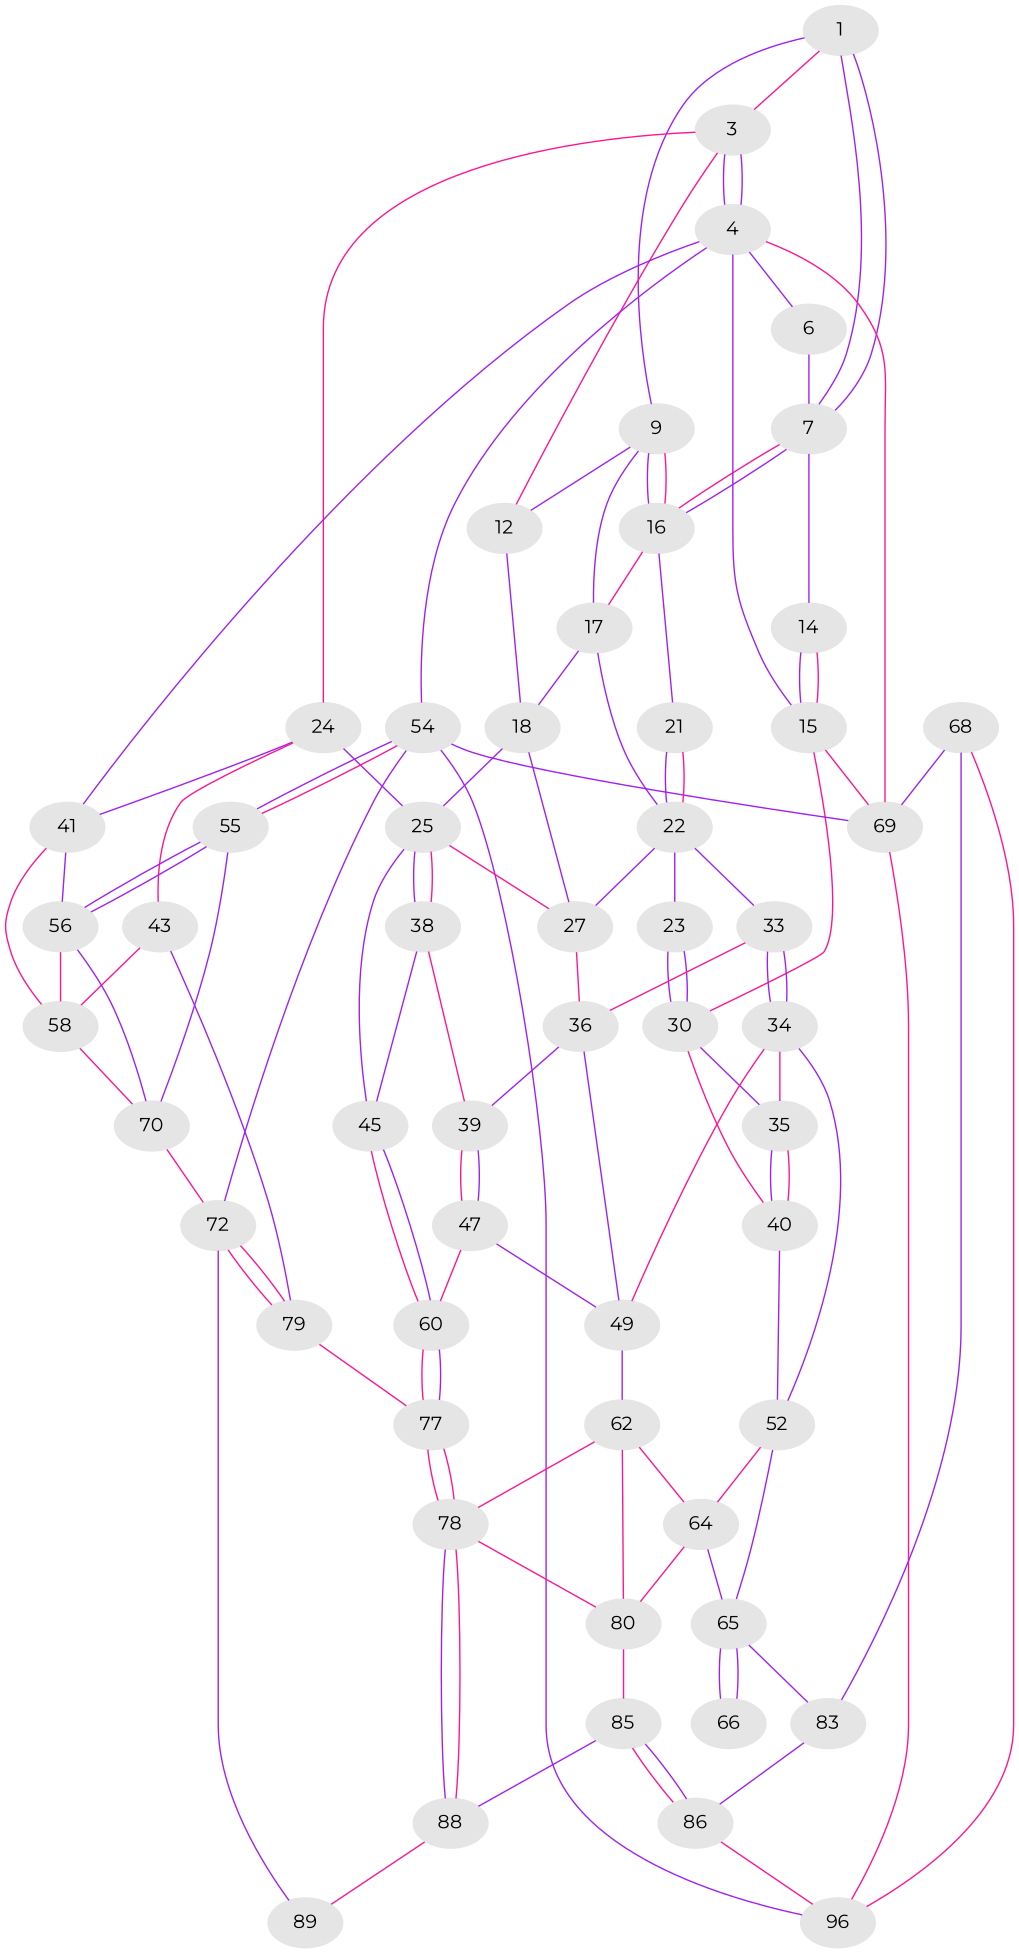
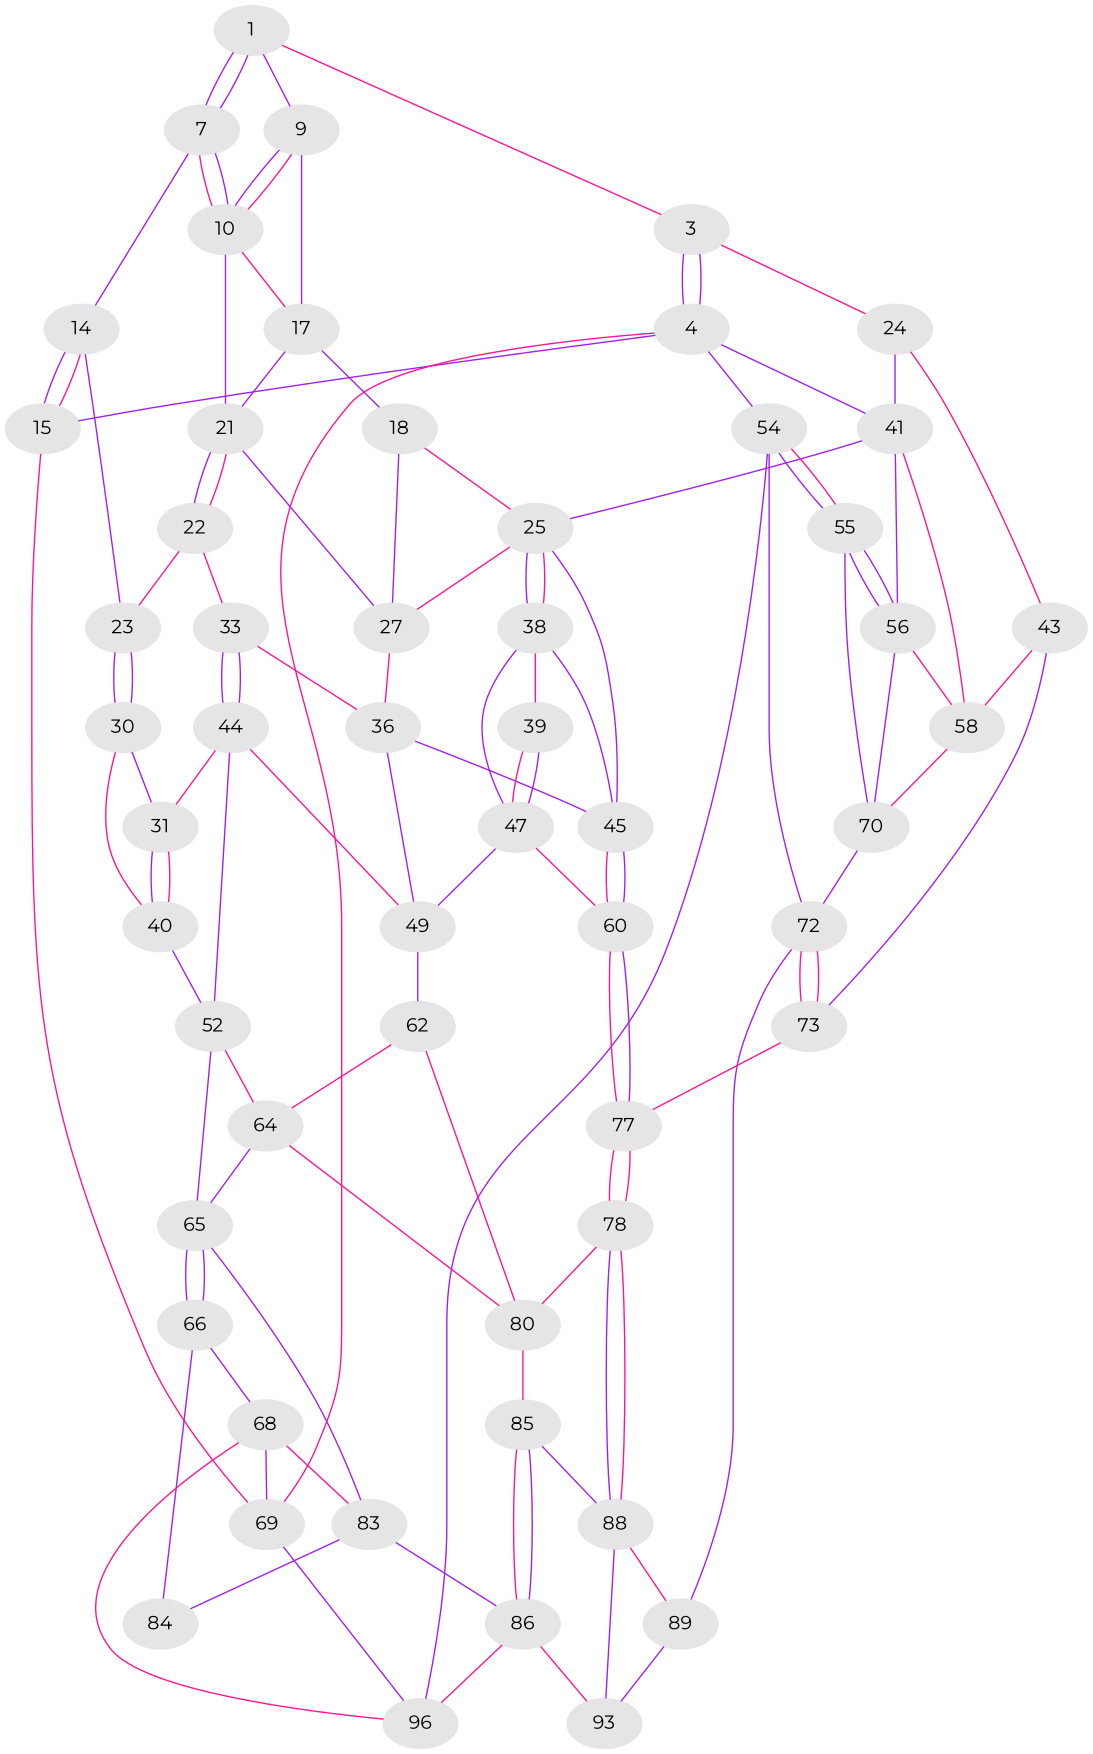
  graph {
    fontname=Montserrat
    node [color=gray90 fontname=Montserrat style=filled]
    edge [color=purple fontname=Montserrat]
    1 [super="+2"]
    3 [super="+11"]
    7 [super="+8"]
    9 [super="+13"]
    4 [super="+5"]
-   12
    24 [super="+42"]
-   10 [super="+16" label=16]
+   10 [super="+16"]
    14
    17 [super="+20"]
-   6
    15 [super="+32"]
    41 [super="+57"]
    54 [super="+95"]
    69 [super="+74"]
    18 [super="+19"]
    25 [super="+26"]
    43 [super="+44"]
    30 [super="+31"]
    56 [super="+61"]
    58 [super="+59"]
    55
    72 [super="+90"]
    96 [super="+98"]
    21
    23
    22 [super="+28"]
    27 [super="+29"]
-   35
+   35 [label=31]
    40 [super="+53"]
    38 [super="+46"]
    45
    36 [super="+37"]
    33
-   34 [super="+51"]
-   73 [super="+82" label=79]
+   34 [super="+51" label=44]
+   73 [super="+82"]
    39
    47 [super="+48"]
    49 [super="+50"]
    52
    62 [super="+63"]
    65 [super="+76"]
    64 [super="+75"]
    60
    66 [super="+67"]
    83 [super="+87"]
    70 [super="+71"]
    77
    78 [super="+79"]
    80 [super="+81"]
    89 [super="+91"]
    88 [super="+92"]
    85
    68 [super="+97"]
+   84
    86 [super="+94"]
+   93
    1 -- 3 [color=deeppink]
    1 -- 7
    1 -- 7
    1 -- 9
    3 -- 4
    3 -- 4
-   3 -- 12 [color=deeppink]
    3 -- 24 [color=deeppink]
    7 -- 10 [color=deeppink]
    7 -- 10
    7 -- 14
-   9 -- 12
    9 -- 10
    9 -- 10 [color=deeppink]
    9 -- 17
-   4 -- 6
    4 -- 15
    4 -- 41
    4 -- 54
    4 -- 69 [color=deeppink]
-   12 -- 18
    24 -- 41
-   24 -- 25
+   41 -- 25
    24 -- 43 [color=deeppink]
    10 -- 17 [color=deeppink]
    10 -- 21
    14 -- 15
    14 -- 15 [color=deeppink]
+   14 -- 23
    17 -- 18
-   17 -- 22
-   6 -- 7
+   17 -- 21
    15 -- 69 [color=deeppink]
-   15 -- 30 [color=deeppink]
    41 -- 56
    41 -- 58 [color=deeppink]
-   54 -- 69
    54 -- 55
    54 -- 55 [color=deeppink]
    54 -- 72
    54 -- 96
-   69 -- 96 [color=deeppink]
-   18 -- 25
+   69 -- 96
+   18 -- 25 [color=deeppink]
    18 -- 27
    25 -- 27 [color=deeppink]
    25 -- 38
    25 -- 38 [color=deeppink]
    25 -- 45
    43 -- 58 [color=deeppink]
    43 -- 73
    30 -- 35
    30 -- 40 [color=deeppink]
    56 -- 58 [color=deeppink]
    56 -- 70
    58 -- 70 [color=deeppink]
    55 -- 56
    55 -- 56
    55 -- 70
    72 -- 73 [color=deeppink]
    72 -- 73 [color=deeppink]
    72 -- 89
    21 -- 22
    21 -- 22 [color=deeppink]
    23 -- 30
    23 -- 30
-   22 -- 23
-   22 -- 27
-   22 -- 33
+   22 -- 23 [color=deeppink]
+   21 -- 27
+   22 -- 33 [color=deeppink]
    27 -- 36 [color=deeppink]
    35 -- 40
    35 -- 40 [color=deeppink]
    40 -- 52
    38 -- 45
    38 -- 39 [color=deeppink]
+   38 -- 47
    45 -- 60 [color=deeppink]
    45 -- 60
-   36 -- 39
+   36 -- 45
    36 -- 49
    33 -- 36 [color=deeppink]
    33 -- 34
    33 -- 34
    34 -- 35 [color=deeppink]
    34 -- 49 [color=deeppink]
    34 -- 52
    73 -- 77 [color=deeppink]
    39 -- 47 [color=deeppink]
    39 -- 47
    47 -- 49
    47 -- 60 [color=deeppink]
    49 -- 62
    52 -- 65
    52 -- 64 [color=deeppink]
    62 -- 64 [color=deeppink]
-   62 -- 78 [color=deeppink]
    62 -- 80 [color=deeppink]
    65 -- 66
    65 -- 66
    65 -- 83
    64 -- 65
    64 -- 80 [color=deeppink]
    60 -- 77 [color=deeppink]
    60 -- 77
+   66 -- 68
+   66 -- 84 [weight=2]
+   83 -- 84
    83 -- 86
-   70 -- 72 [color=deeppink]
+   70 -- 72
    77 -- 78 [color=deeppink]
    77 -- 78 [color=deeppink]
    78 -- 80 [color=deeppink]
    78 -- 88
    78 -- 88 [color=deeppink]
    80 -- 85 [color=deeppink]
+   89 -- 93
    88 -- 89 [color=deeppink]
+   88 -- 93
    85 -- 88
    85 -- 86 [color=deeppink]
    85 -- 86
    68 -- 69
    68 -- 96 [color=deeppink]
-   68 -- 83
+   68 -- 83 [color=deeppink]
    86 -- 96 [color=deeppink]
+   86 -- 93 [color=deeppink]
  }
